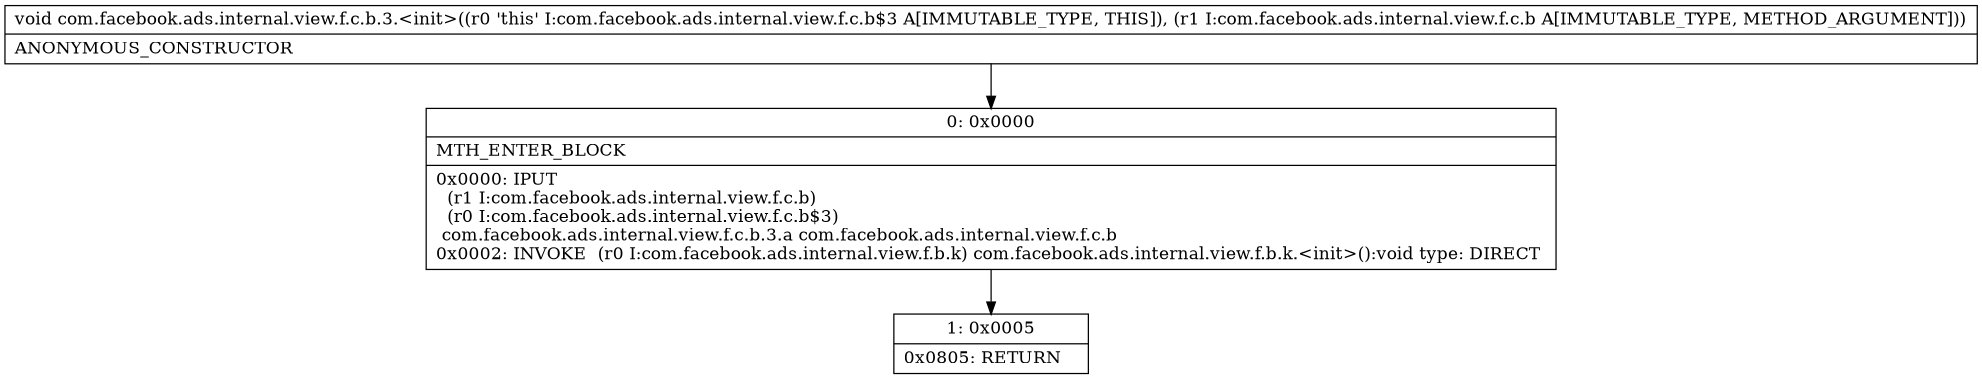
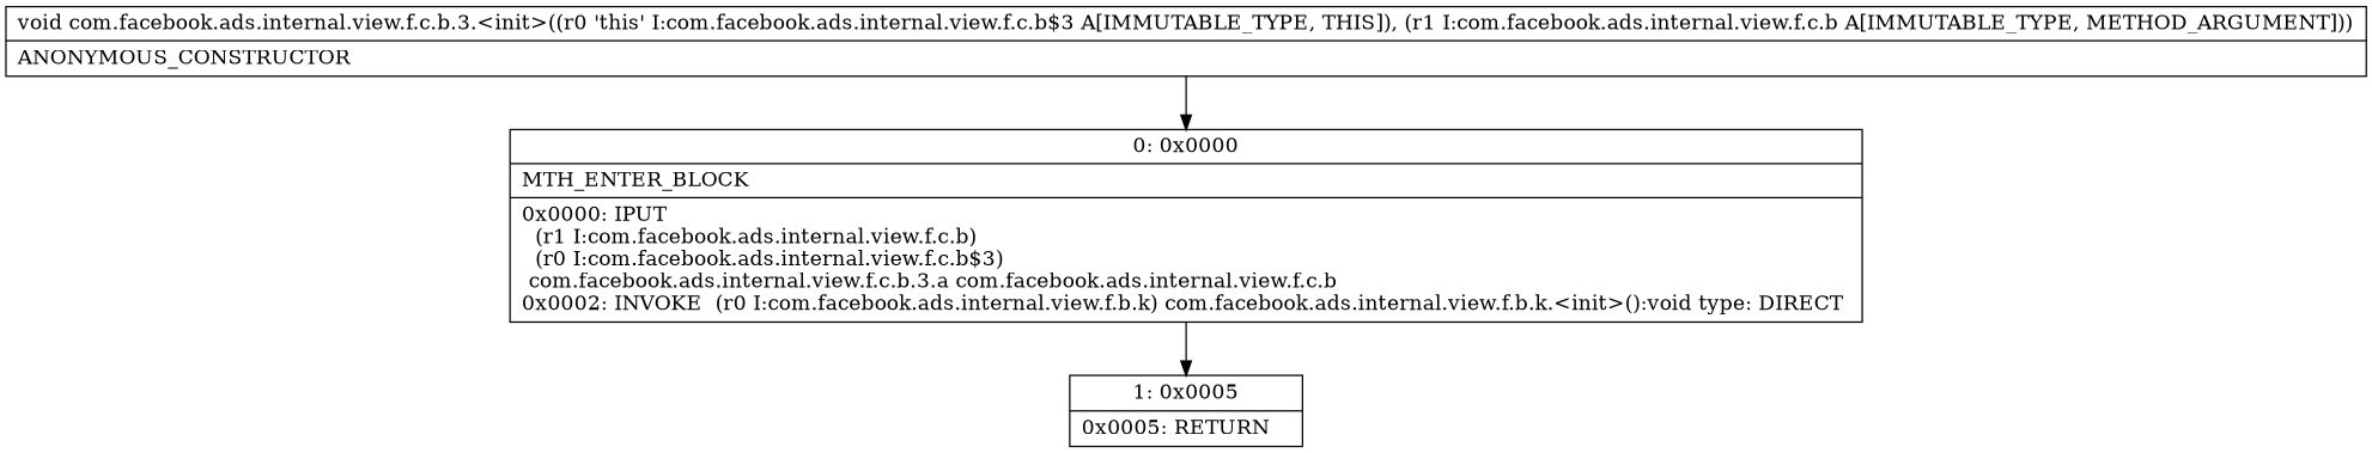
  digraph {
    node [shape=record]
    n1 [label="{0\:\ 0x0000|MTH_ENTER_BLOCK\l|0x0000: IPUT  \l  (r1 I:com.facebook.ads.internal.view.f.c.b)\l  (r0 I:com.facebook.ads.internal.view.f.c.b$3)\l com.facebook.ads.internal.view.f.c.b.3.a com.facebook.ads.internal.view.f.c.b \l0x0002: INVOKE  (r0 I:com.facebook.ads.internal.view.f.b.k) com.facebook.ads.internal.view.f.b.k.\<init\>():void type: DIRECT \l}"]
-   n2 [label="{1\:\ 0x0005|0x0805: RETURN   \l}"]
+   n2 [label="{1\:\ 0x0005|0x0005: RETURN   \l}"]
    n3 [label="{void com.facebook.ads.internal.view.f.c.b.3.\<init\>((r0 'this' I:com.facebook.ads.internal.view.f.c.b$3 A[IMMUTABLE_TYPE, THIS]), (r1 I:com.facebook.ads.internal.view.f.c.b A[IMMUTABLE_TYPE, METHOD_ARGUMENT]))  | ANONYMOUS_CONSTRUCTOR\l}"]
    n1 -> n2
    n3 -> n1
  }
